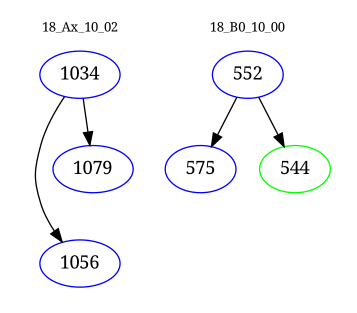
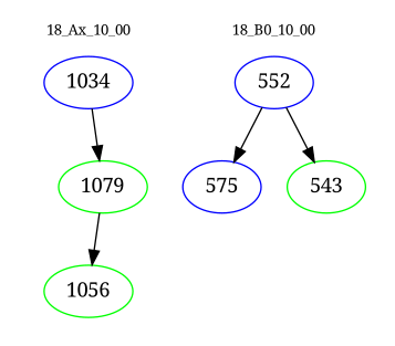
  digraph {
    fontname="Noto Serif"
    node [color=blue fontname="Noto Serif"]
    edge [color=black fontname="Noto Serif"]
    n1 [label=1034]
-   n2 [label=1056]
-   n3 [label=1079]
+   n2 [color=green label=1056]
+   n3 [color=green label=1079]
    n4 [label=552]
    n5 [label=575]
-   n6 [color=green label=544]
+   n6 [color=green label=543]
    subgraph cluster_1 {
      color=white
      fontsize=10
-     label="18_Ax_10_02"
+     label="18_Ax_10_00"
      n1
      n2
      n3
    }
    subgraph cluster_2 {
      color=white
      fontsize=10
      label="18_B0_10_00"
      n4
      n5
      n6
    }
-   n1 -> n2
+   n3 -> n2
    n1 -> n3
    n4 -> n5
    n4 -> n6
  }
